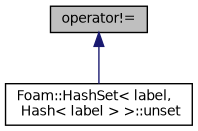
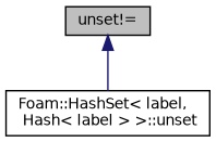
  digraph {
    rankdir=TB
    node [color=black fontname=Helvetica fontsize=10 shape=record]
-   n1 [fillcolor=grey75 fontcolor=black height=0.2 label="operator!=" style=filled width=0.4]
+   n1 [fillcolor=grey75 fontcolor=black height=0.2 label="unset!=" style=filled width=0.4]
    n2 [height=0.2 label="Foam::HashSet\< label,\l Hash\< label \> \>::unset" width=0.4]
    n1 -> n2 [color=midnightblue dir=back fontname=Helvetica fontsize=10 labelfontname=Helvetica labelfontsize=10 style=solid]
  }
